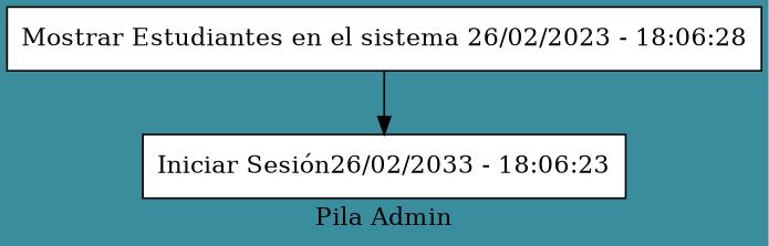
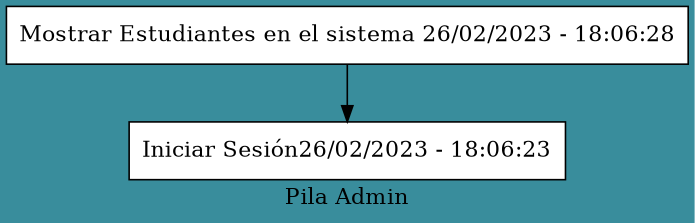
  digraph {
    bgcolor="#398D9C"
    label="Pila Admin"
    fontname="DejaVu Serif"
    node [fillcolor="#FFFFFF" group=1 shape=box style=filled fontname="DejaVu Serif"]
    n1 [label="Mostrar Estudiantes en el sistema 26/02/2023 - 18:06:28"]
-   n2 [label="Iniciar Sesión26/02/2033 - 18:06:23"]
+   n2 [label="Iniciar Sesión26/02/2023 - 18:06:23"]
    n1 -> n2 [fontname="DejaVu Serif"]
  }
